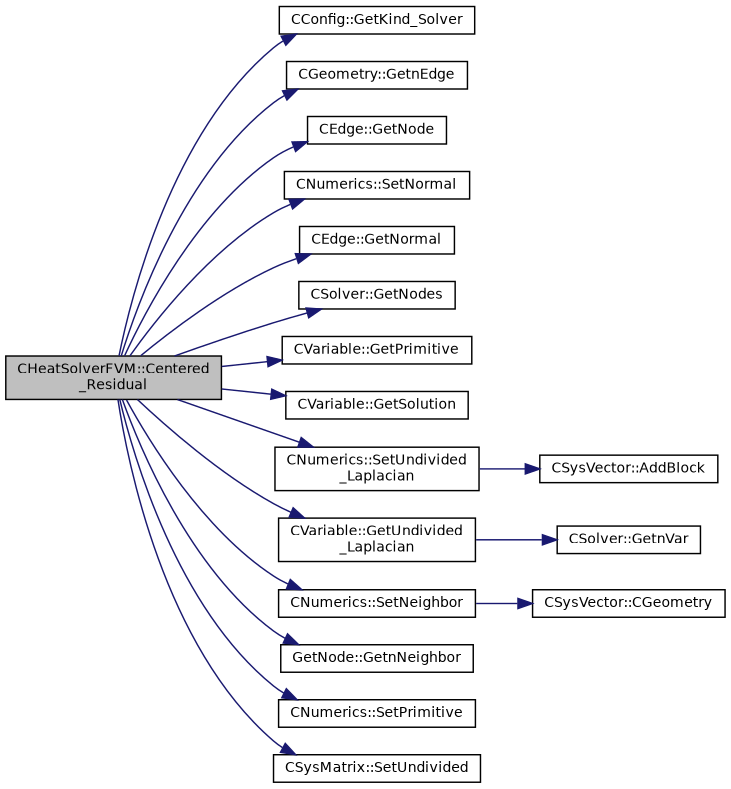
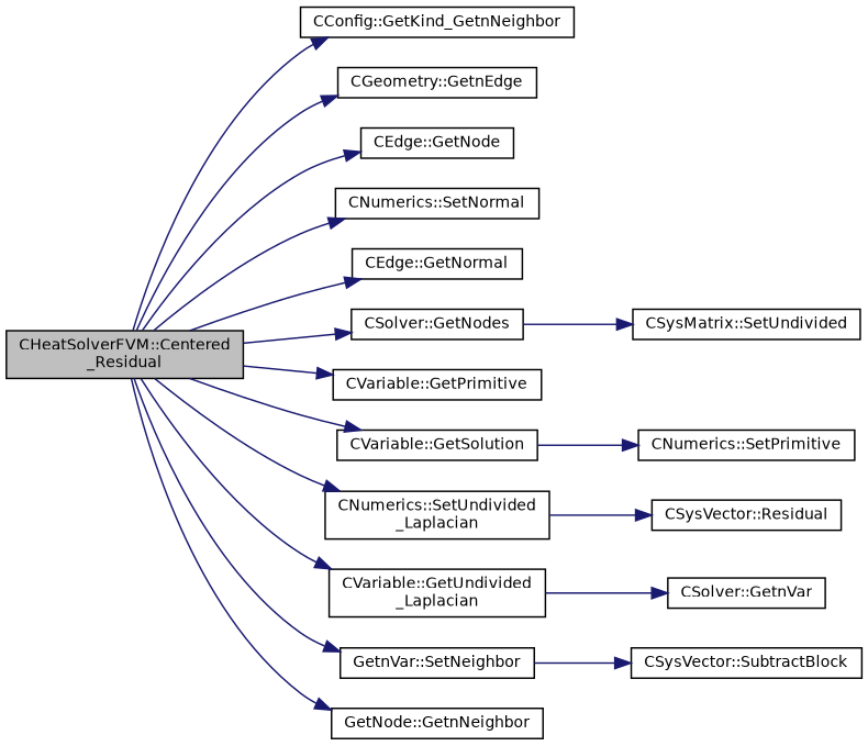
  digraph {
    rankdir=LR
    node [color=black fillcolor=white fontname=Helvetica fontsize=10 shape=record style=filled]
    edge [color=midnightblue fontname=Helvetica fontsize=10 labelfontname=Helvetica labelfontsize=10 style=solid]
    n1 [fillcolor=grey75 fontcolor=black height=0.2 label="CHeatSolverFVM::Centered\l_Residual" width=0.4]
-   n2 [height=0.2 label="CConfig::GetKind_Solver" width=0.4]
+   n2 [height=0.2 label="CConfig::GetKind_GetnNeighbor" width=0.4]
    n3 [height=0.2 label="CGeometry::GetnEdge" width=0.4]
    n4 [height=0.2 label="CEdge::GetNode" width=0.4]
    n5 [height=0.2 label="CNumerics::SetNormal" width=0.4]
    n6 [height=0.2 label="CEdge::GetNormal" width=0.4]
    n7 [height=0.2 label="CSolver::GetNodes" width=0.4]
    n8 [height=0.2 label="CVariable::GetPrimitive" width=0.4]
    n9 [height=0.2 label="CVariable::GetSolution" width=0.4]
    n10 [height=0.2 label="CNumerics::SetUndivided\l_Laplacian" width=0.4]
    n11 [height=0.2 label="CVariable::GetUndivided\l_Laplacian" width=0.4]
-   n12 [height=0.2 label="CNumerics::SetNeighbor" width=0.4]
+   n12 [height=0.2 label="GetnVar::SetNeighbor" width=0.4]
    n13 [height=0.2 label="GetNode::GetnNeighbor" width=0.4]
    n14 [height=0.2 label="CNumerics::SetPrimitive" width=0.4]
    n15 [height=0.2 label="CSysMatrix::SetUndivided" width=0.4]
    n16 [height=0.2 label="CSolver::GetnVar" width=0.4]
-   n17 [height=0.2 label="CSysVector::AddBlock" width=0.4]
-   n18 [height=0.2 label="CSysVector::CGeometry" width=0.4]
+   n17 [height=0.2 label="CSysVector::Residual" width=0.4]
+   n18 [height=0.2 label="CSysVector::SubtractBlock" width=0.4]
    n1 -> n2
    n1 -> n3
    n1 -> n4
    n1 -> n5
    n1 -> n6
    n1 -> n7
    n1 -> n8
    n1 -> n9
    n1 -> n10
    n1 -> n11
    n1 -> n12
    n1 -> n13
-   n1 -> n14
-   n1 -> n15
+   n9 -> n14
+   n7 -> n15
    n10 -> n17
    n11 -> n16
    n12 -> n18
  }
